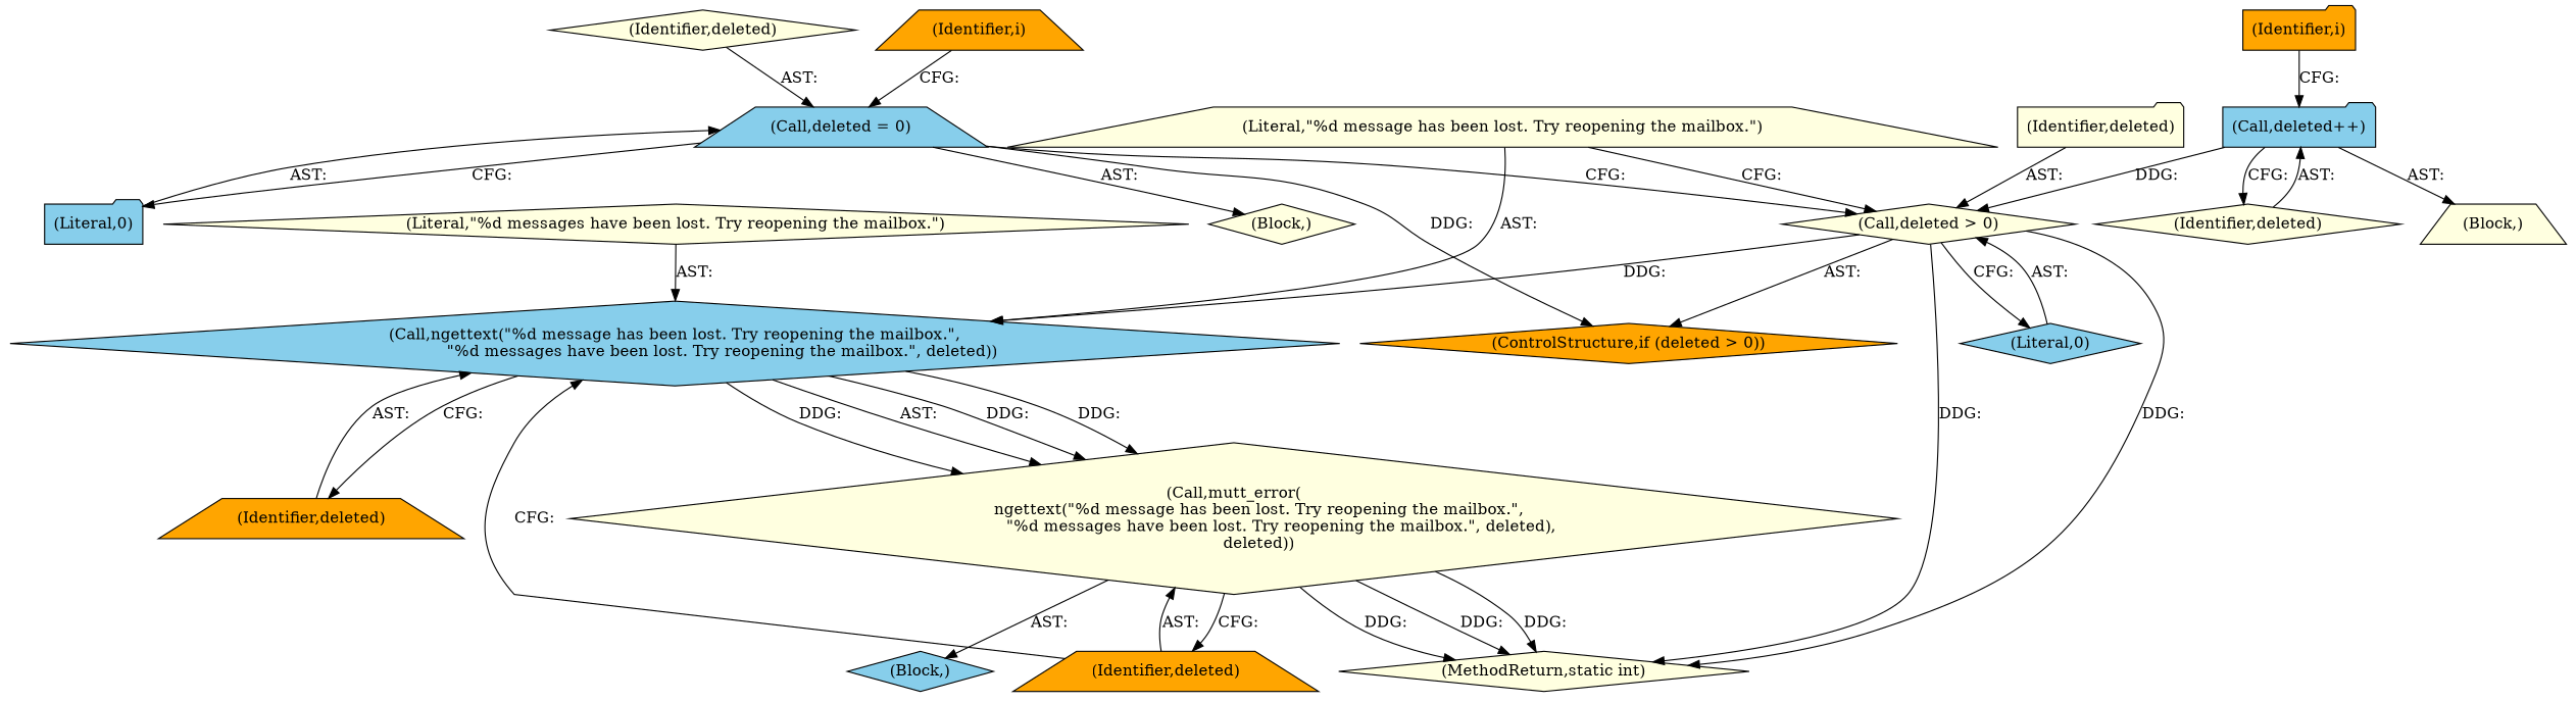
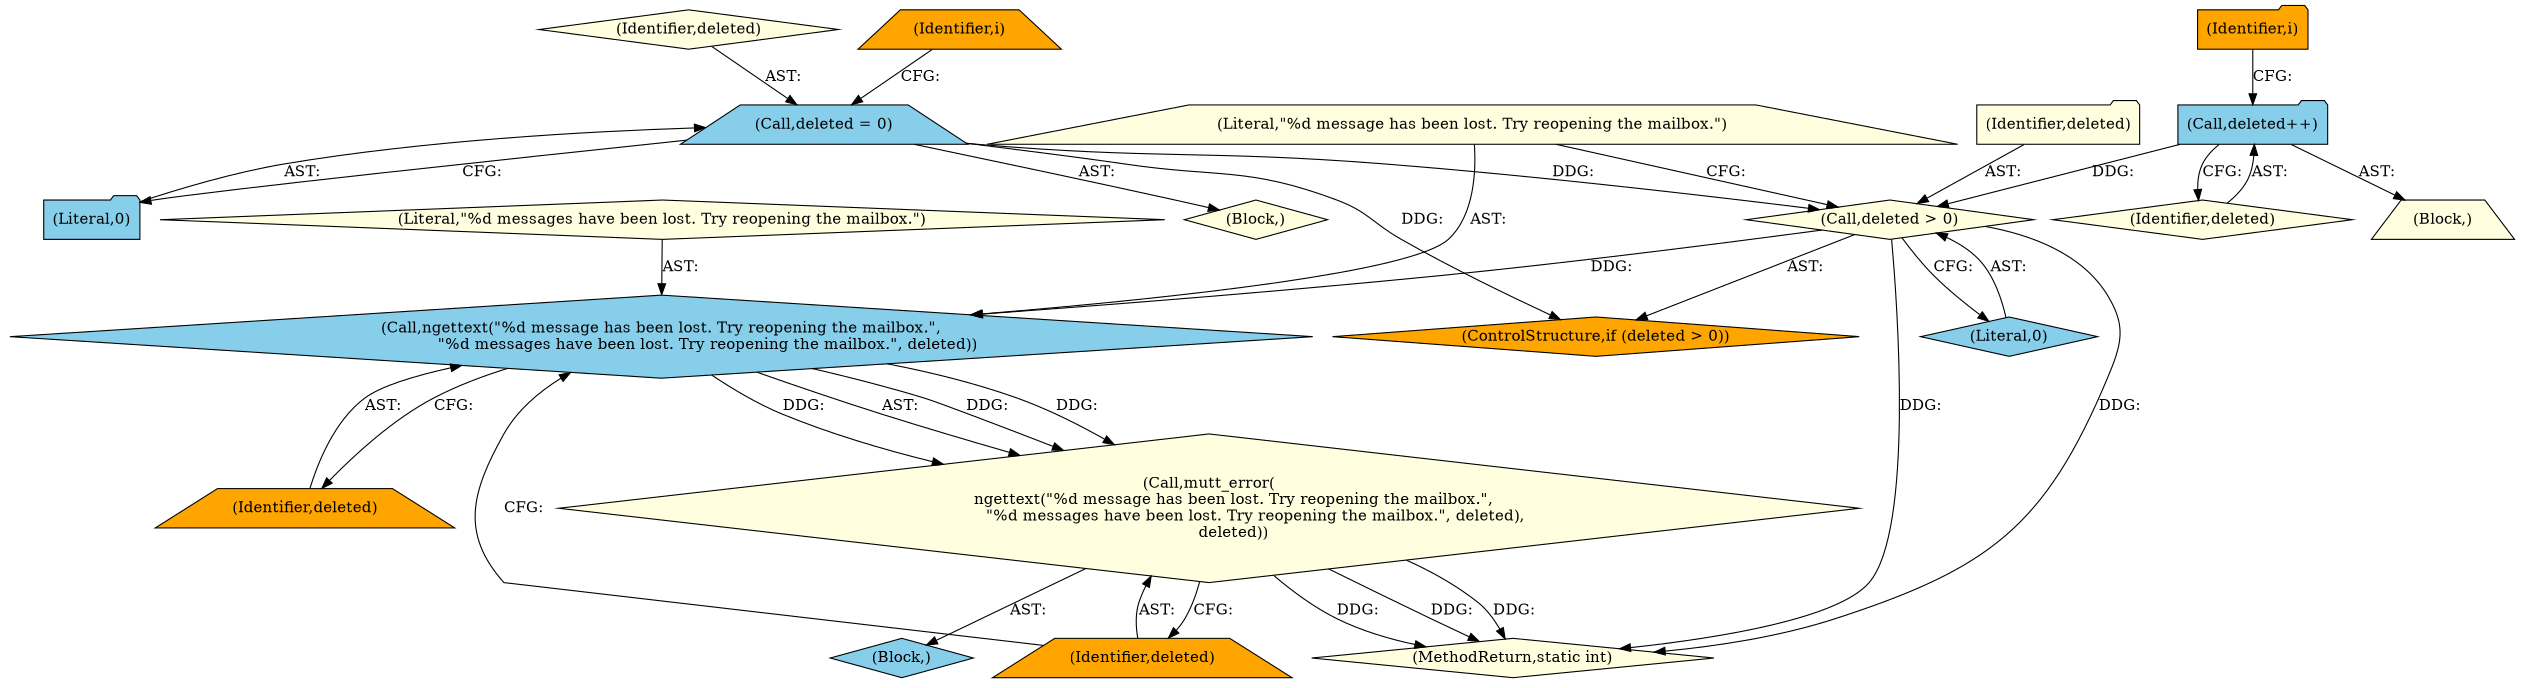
  digraph {
    node [fillcolor=lightyellow shape=diamond style=filled]
    n1 [label="(Call,deleted > 0)"]
    n2 [fillcolor=skyblue label="(Call,ngettext(\"%d message has been lost. Try reopening the mailbox.\",\n                   \"%d messages have been lost. Try reopening the mailbox.\", deleted))"]
    n3 [fillcolor=orange label="(ControlStructure,if (deleted > 0))"]
    n4 [label="(MethodReturn,static int)"]
    n5 [fillcolor=skyblue label="(Literal,0)"]
    n6 [label="(Call,mutt_error(\n          ngettext(\"%d message has been lost. Try reopening the mailbox.\",\n                   \"%d messages have been lost. Try reopening the mailbox.\", deleted),\n          deleted))"]
    n7 [fillcolor=orange label="(Identifier,deleted)" shape=trapezium]
    n8 [fillcolor=skyblue label="(Call,deleted++)" shape=folder]
    n9 [label="(Identifier,deleted)"]
    n10 [label="(Block,)" shape=trapezium]
    n11 [fillcolor=skyblue label="(Call,deleted = 0)" shape=trapezium]
    n12 [fillcolor=skyblue label="(Literal,0)" shape=folder]
    n13 [label="(Block,)"]
    n14 [fillcolor=skyblue label="(Block,)"]
    n15 [fillcolor=orange label="(Identifier,deleted)" shape=trapezium]
    n16 [fillcolor=orange label="(Identifier,i)" shape=folder]
    n17 [fillcolor=orange label="(Identifier,i)" shape=trapezium]
    n18 [label="(Literal,\"%d messages have been lost. Try reopening the mailbox.\")"]
    n19 [label="(Identifier,deleted)" shape=folder]
    n20 [label="(Identifier,deleted)"]
    n21 [label="(Literal,\"%d message has been lost. Try reopening the mailbox.\")" shape=trapezium]
    n1 -> n2 [label="DDG: "]
    n1 -> n3 [label="AST: "]
    n1 -> n4 [label="DDG: "]
    n1 -> n4 [label="DDG: "]
    n1 -> n5 [label="CFG: "]
    n2 -> n6 [label="AST: "]
    n2 -> n6 [label="DDG: "]
    n2 -> n6 [label="DDG: "]
    n2 -> n6 [label="DDG: "]
    n2 -> n7 [label="CFG: "]
    n5 -> n1 [label="AST: "]
    n6 -> n4 [label="DDG: "]
    n6 -> n4 [label="DDG: "]
    n6 -> n4 [label="DDG: "]
    n6 -> n14 [label="AST: "]
    n6 -> n15 [label="CFG: "]
    n7 -> n2 [label="AST: "]
    n8 -> n1 [label="DDG: "]
    n8 -> n9 [label="CFG: "]
    n8 -> n10 [label="AST: "]
    n9 -> n8 [label="AST: "]
-   n11 -> n1 [label="CFG: "]
+   n11 -> n1 [label="DDG: "]
    n11 -> n3 [label="DDG: "]
    n11 -> n12 [label="CFG: "]
    n11 -> n13 [label="AST: "]
    n12 -> n11 [label="AST: "]
    n15 -> n2 [label="CFG: "]
    n15 -> n6 [label="AST: "]
    n16 -> n8 [label="CFG: "]
    n17 -> n11 [label="CFG: "]
    n18 -> n2 [label="AST: "]
    n19 -> n1 [label="AST: "]
    n20 -> n11 [label="AST: "]
    n21 -> n1 [label="CFG: "]
    n21 -> n2 [label="AST: "]
  }
